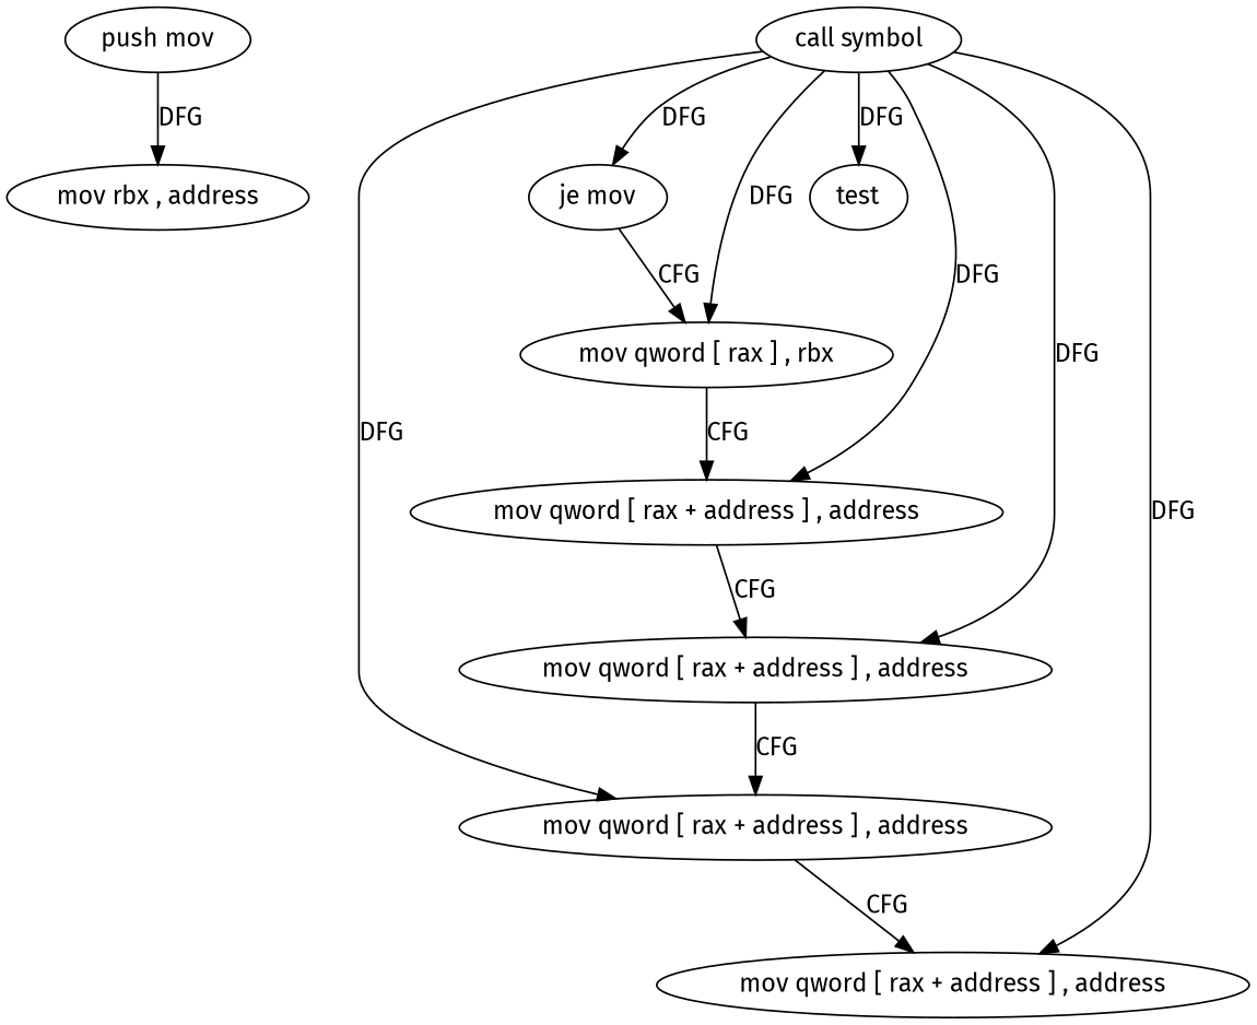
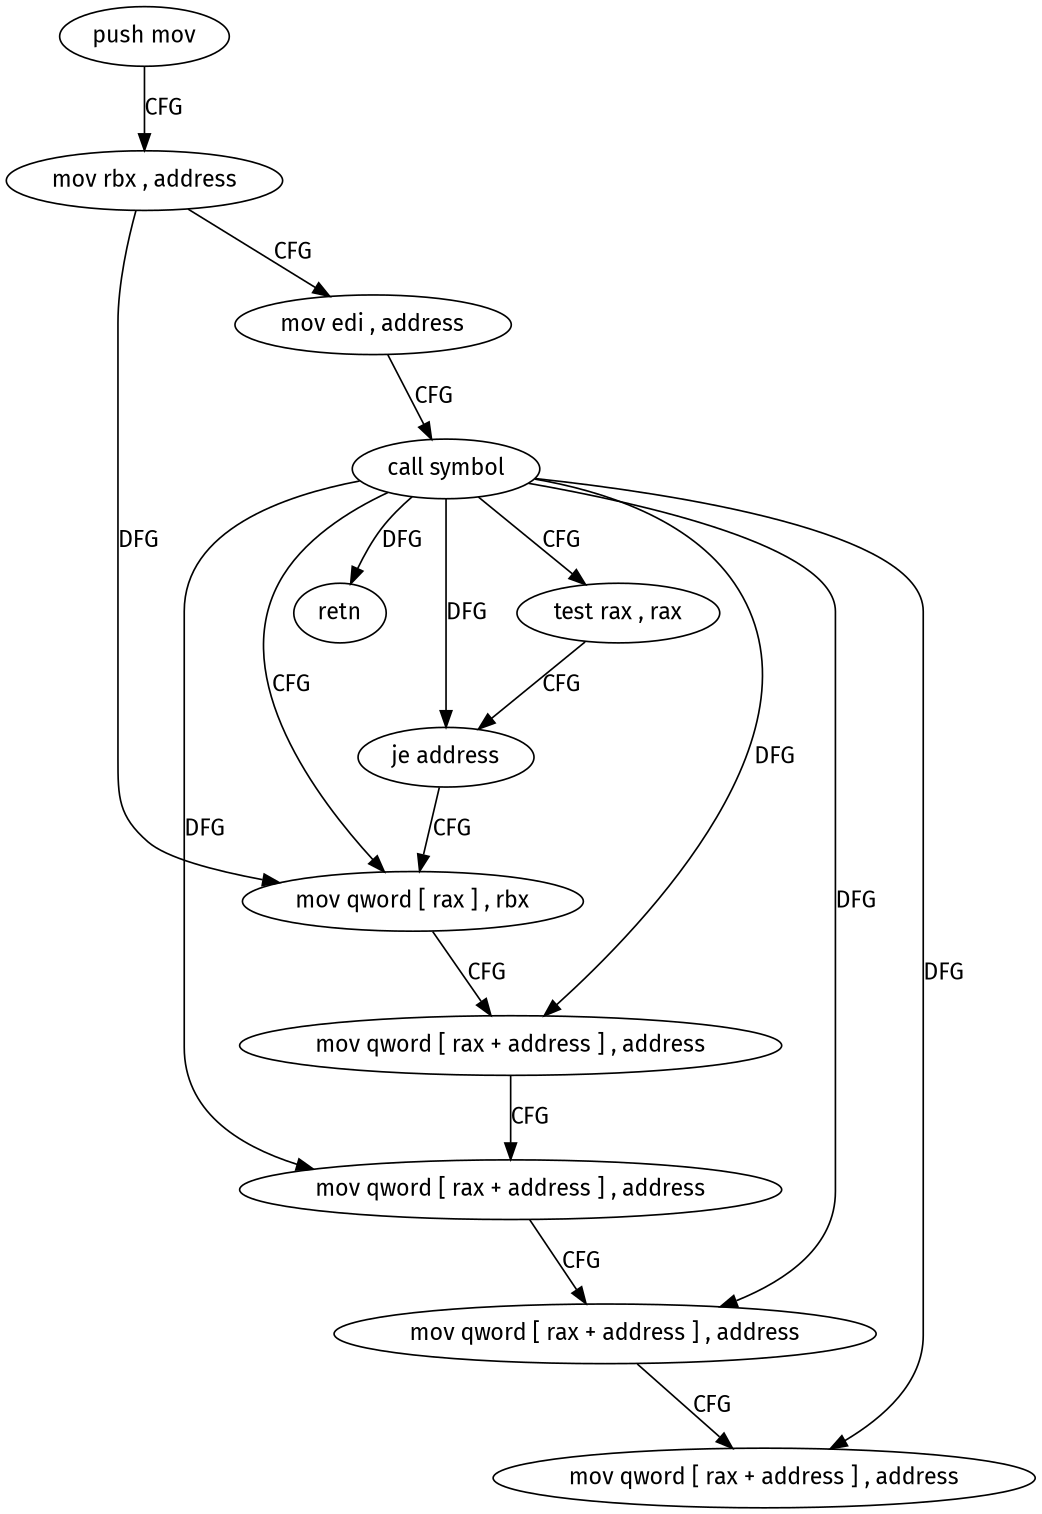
  digraph {
    fontname="Fira Sans"
    node [fontname="Fira Sans"]
    edge [fontname="Fira Sans"]
    n1 [label="push mov"]
    n2 [label="mov rbx , address"]
+   n3 [label="mov edi , address"]
    n4 [label="mov qword [ rax ] , rbx"]
    n5 [label="call symbol"]
    n6 [label="mov qword [ rax + address ] , address"]
-   n8 [label="je mov"]
-   n9 [label=test]
+   n7 [label="test rax , rax"]
+   n8 [label="je address"]
+   n9 [label=retn]
    n10 [label="mov qword [ rax + address ] , address"]
    n11 [label="mov qword [ rax + address ] , address"]
    n12 [label="mov qword [ rax + address ] , address"]
-   n1 -> n2 [label=DFG]
+   n1 -> n2 [label=CFG]
+   n2 -> n3 [label=CFG]
+   n2 -> n4 [label=DFG]
+   n3 -> n5 [label=CFG]
    n4 -> n6 [label=CFG]
-   n5 -> n4 [label=DFG]
+   n5 -> n4 [label=CFG]
    n5 -> n6 [label=DFG]
+   n5 -> n7 [label=CFG]
    n5 -> n8 [label=DFG]
    n5 -> n9 [label=DFG]
    n5 -> n10 [label=DFG]
    n5 -> n11 [label=DFG]
    n5 -> n12 [label=DFG]
    n6 -> n10 [label=CFG]
+   n7 -> n8 [label=CFG]
    n8 -> n4 [label=CFG]
    n10 -> n11 [label=CFG]
    n11 -> n12 [label=CFG]
  }
